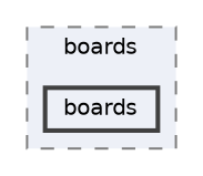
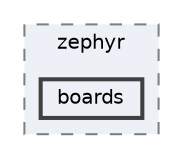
  digraph {
    compound=true
    n1 [color=grey25 fillcolor="#edf0f7" fontname=Helvetica fontsize=10 height=0.2 label=boards shape=box style="filled,bold" width=0.4]
    subgraph cluster_1 {
      bgcolor="#edf0f7"
      fontname=Helvetica
      fontsize=10
-     label=boards
+     label=zephyr
      pencolor=grey50
      style="filled,dashed"
      n1
    }
  }
